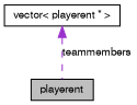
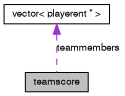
  digraph {
    node [color=black fontname=FreeSans fontsize=10 shape=record style=filled]
-   n1 [fillcolor=grey75 fontcolor=black height=0.2 label=playerent width=0.4]
+   n1 [fillcolor=grey75 fontcolor=black height=0.2 label=teamscore width=0.4]
    n2 [fillcolor=white height=0.2 label="vector\< playerent * \>" width=0.4]
    n2 -> n1 [color=darkorchid3 dir=back fontname=FreeSans fontsize=10 label=teammembers labelfontname=FreeSans labelfontsize=10 style=dashed]
  }
